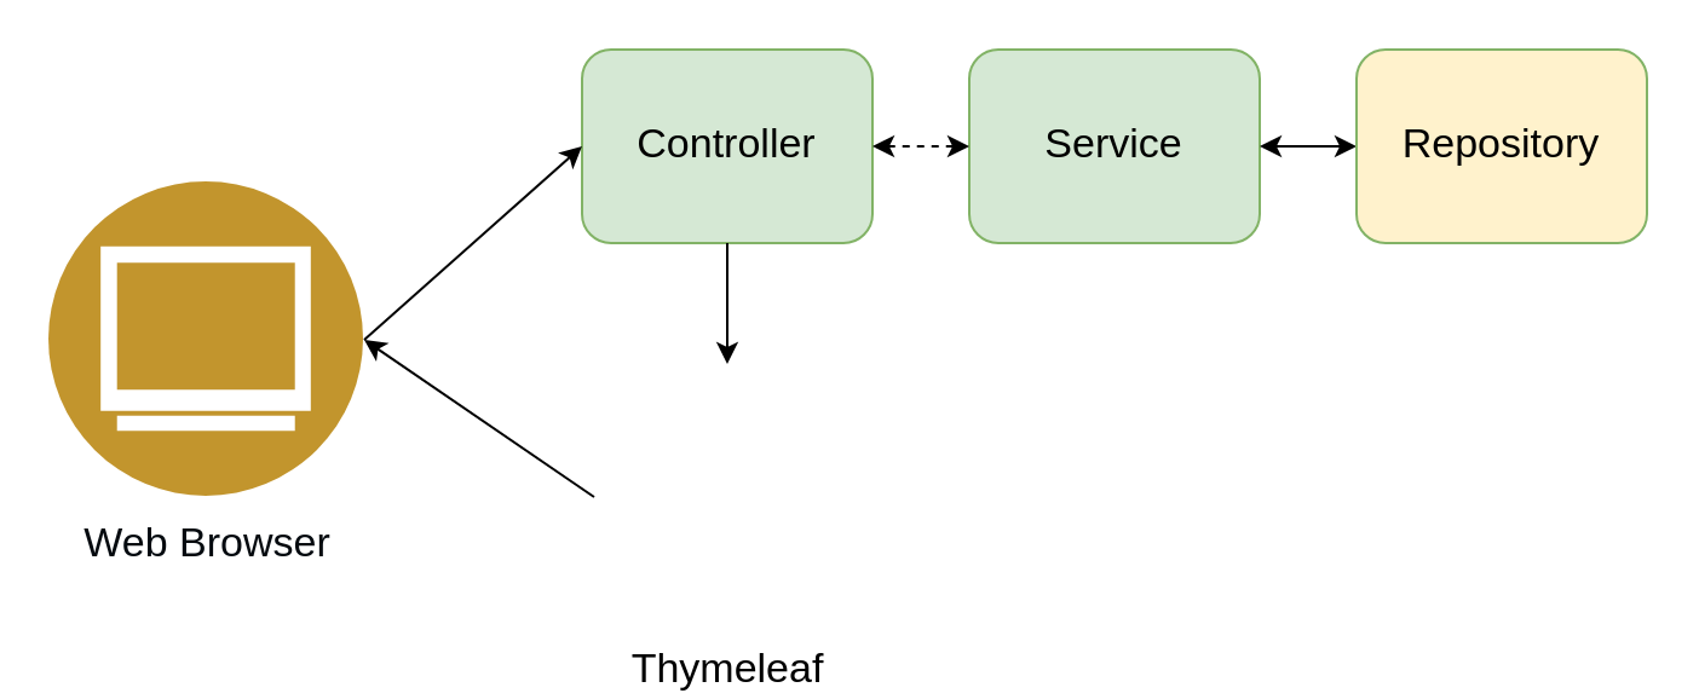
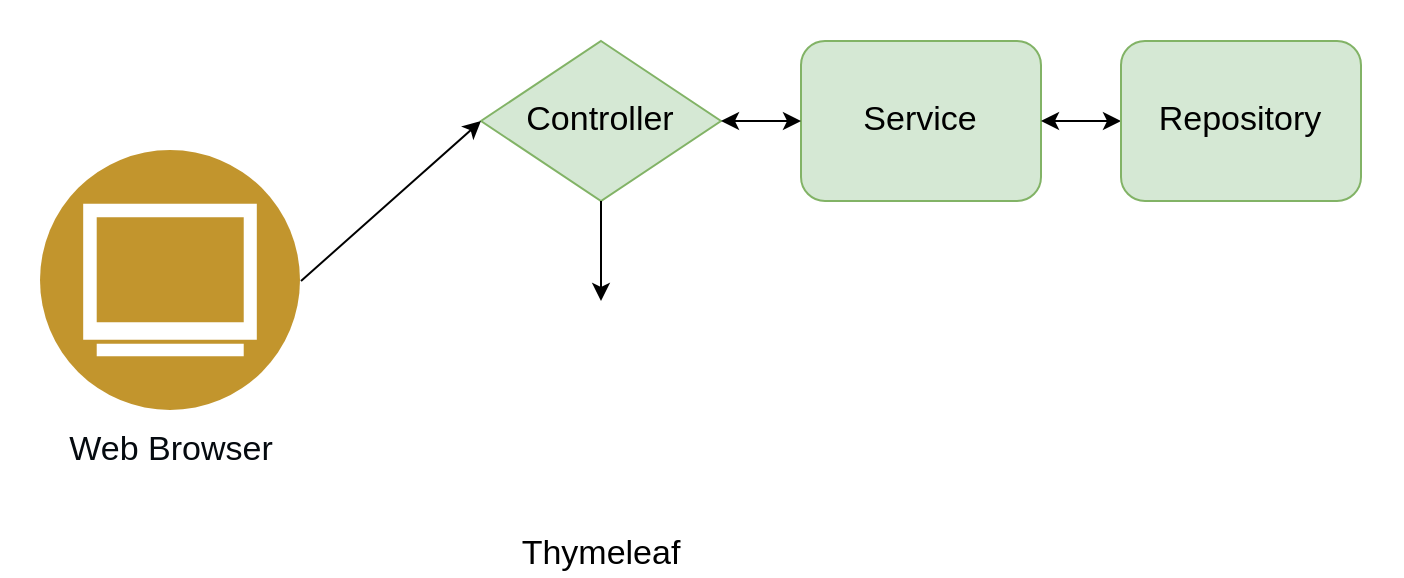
  <mxCell id="0" />
  <mxCell id="1" parent="0" />
- <mxCell id="2" value="&lt;font style=&quot;font-size: 17px;&quot;&gt;Controller&lt;/font&gt;" style="rounded=1;whiteSpace=wrap;html=1;fillColor=#d5e8d4;strokeColor=#82b366;" vertex="1" parent="1"><mxGeometry x="240" y="20" width="120" height="80" as="geometry" /></mxCell>
+ <mxCell id="2" value="&lt;font style=&quot;font-size: 17px;&quot;&gt;Controller&lt;/font&gt;" style="rhombus;whiteSpace=wrap;html=1;fillColor=#d5e8d4;strokeColor=#82b366;" vertex="1" parent="1"><mxGeometry x="240" y="20" width="120" height="80" as="geometry" /></mxCell>
  <mxCell id="3" value="&lt;span style=&quot;font-size: 17px;&quot;&gt;Service&lt;/span&gt;" style="rounded=1;whiteSpace=wrap;html=1;fillColor=#d5e8d4;strokeColor=#82b366;" vertex="1" parent="1"><mxGeometry x="400" y="20" width="120" height="80" as="geometry" /></mxCell>
- <mxCell id="4" value="" style="endArrow=classic;startArrow=classic;html=1;rounded=0;exitX=1;exitY=0.5;exitDx=0;exitDy=0;entryX=0;entryY=0.5;entryDx=0;entryDy=0;dashed=1;" edge="1" parent="1" source="2" target="3"><mxGeometry width="50" height="50" relative="1" as="geometry"><mxPoint x="400" y="140" as="sourcePoint" /><mxPoint x="450" y="90" as="targetPoint" /></mxGeometry></mxCell>
+ <mxCell id="4" value="" style="endArrow=classic;startArrow=classic;html=1;rounded=0;exitX=1;exitY=0.5;exitDx=0;exitDy=0;entryX=0;entryY=0.5;entryDx=0;entryDy=0;" edge="1" parent="1" source="2" target="3"><mxGeometry width="50" height="50" relative="1" as="geometry"><mxPoint x="400" y="140" as="sourcePoint" /><mxPoint x="450" y="90" as="targetPoint" /></mxGeometry></mxCell>
  <mxCell id="5" value="&lt;font style=&quot;font-size: 17px;&quot;&gt;Thymeleaf&lt;/font&gt;" style="shape=image;html=1;verticalAlign=top;verticalLabelPosition=bottom;labelBackgroundColor=#ffffff;imageAspect=0;aspect=fixed;image=https://cdn1.iconfinder.com/data/icons/seo-and-web-development-6/32/Web_website_favorite_site_star-128.png" vertex="1" parent="1"><mxGeometry x="245" y="150" width="110" height="110" as="geometry" /></mxCell>
  <mxCell id="6" value="&lt;font color=&quot;#050a0f&quot; style=&quot;font-size: 17px;&quot;&gt;Web Browser&lt;/font&gt;" style="image;aspect=fixed;perimeter=ellipsePerimeter;html=1;align=center;shadow=0;dashed=0;fontColor=#4277BB;labelBackgroundColor=default;fontSize=12;spacingTop=3;image=img/lib/ibm/users/browser.svg;" vertex="1" parent="1"><mxGeometry x="20" y="75" width="130" height="130" as="geometry" /></mxCell>
  <mxCell id="7" value="" style="endArrow=classic;startArrow=classic;html=1;rounded=0;exitX=1;exitY=0.5;exitDx=0;exitDy=0;" edge="1" parent="1" source="3" target="8"><mxGeometry width="50" height="50" relative="1" as="geometry"><mxPoint x="570" y="59.5" as="sourcePoint" /><mxPoint x="690" y="60" as="targetPoint" /></mxGeometry></mxCell>
- <mxCell id="8" value="&lt;span style=&quot;font-size: 17px;&quot;&gt;Repository&lt;/span&gt;" style="rounded=1;whiteSpace=wrap;html=1;fillColor=#fff2cc;strokeColor=#82b366;" vertex="1" parent="1"><mxGeometry x="560" y="20" width="120" height="80" as="geometry" /></mxCell>
+ <mxCell id="8" value="&lt;span style=&quot;font-size: 17px;&quot;&gt;Repository&lt;/span&gt;" style="rounded=1;whiteSpace=wrap;html=1;fillColor=#d5e8d4;strokeColor=#82b366;" vertex="1" parent="1"><mxGeometry x="560" y="20" width="120" height="80" as="geometry" /></mxCell>
  <mxCell id="9" value="" style="endArrow=classic;html=1;rounded=0;exitX=0.5;exitY=1;exitDx=0;exitDy=0;entryX=0.5;entryY=0;entryDx=0;entryDy=0;" edge="1" parent="1" source="2" target="5"><mxGeometry width="50" height="50" relative="1" as="geometry"><mxPoint x="400" y="40" as="sourcePoint" /><mxPoint x="450" y="-10" as="targetPoint" /></mxGeometry></mxCell>
  <mxCell id="10" value="" style="endArrow=classic;html=1;rounded=0;exitX=1;exitY=0.5;exitDx=0;exitDy=0;entryX=0;entryY=0.5;entryDx=0;entryDy=0;" edge="1" parent="1" source="6" target="2"><mxGeometry width="50" height="50" relative="1" as="geometry"><mxPoint x="400" y="40" as="sourcePoint" /><mxPoint x="450" y="-10" as="targetPoint" /></mxGeometry></mxCell>
- <mxCell id="11" value="" style="endArrow=classic;html=1;rounded=0;exitX=0;exitY=0.5;exitDx=0;exitDy=0;entryX=1;entryY=0.5;entryDx=0;entryDy=0;" edge="1" parent="1" source="5" target="6"><mxGeometry width="50" height="50" relative="1" as="geometry"><mxPoint x="140" y="380" as="sourcePoint" /><mxPoint x="180" y="220" as="targetPoint" /></mxGeometry></mxCell>
